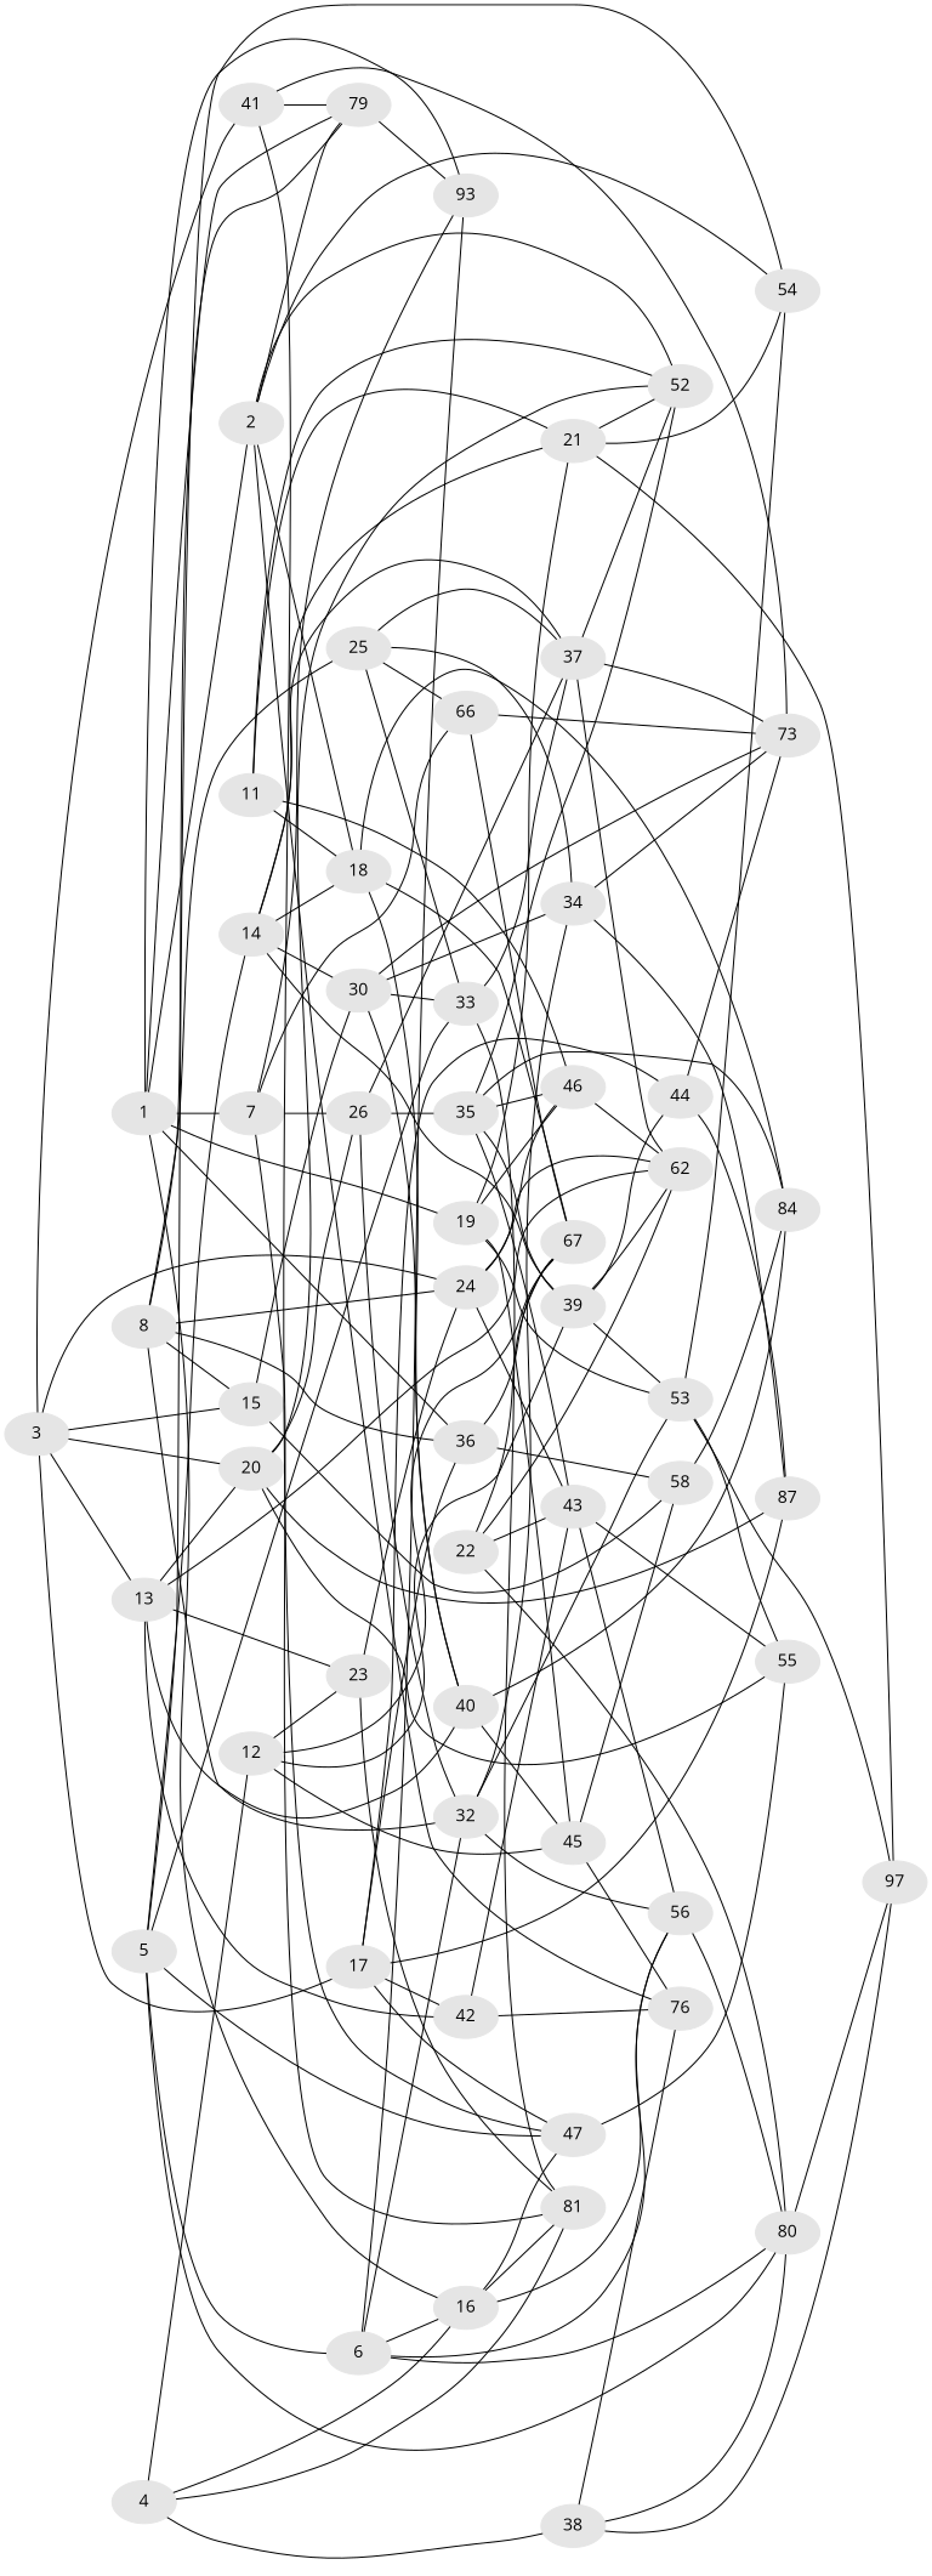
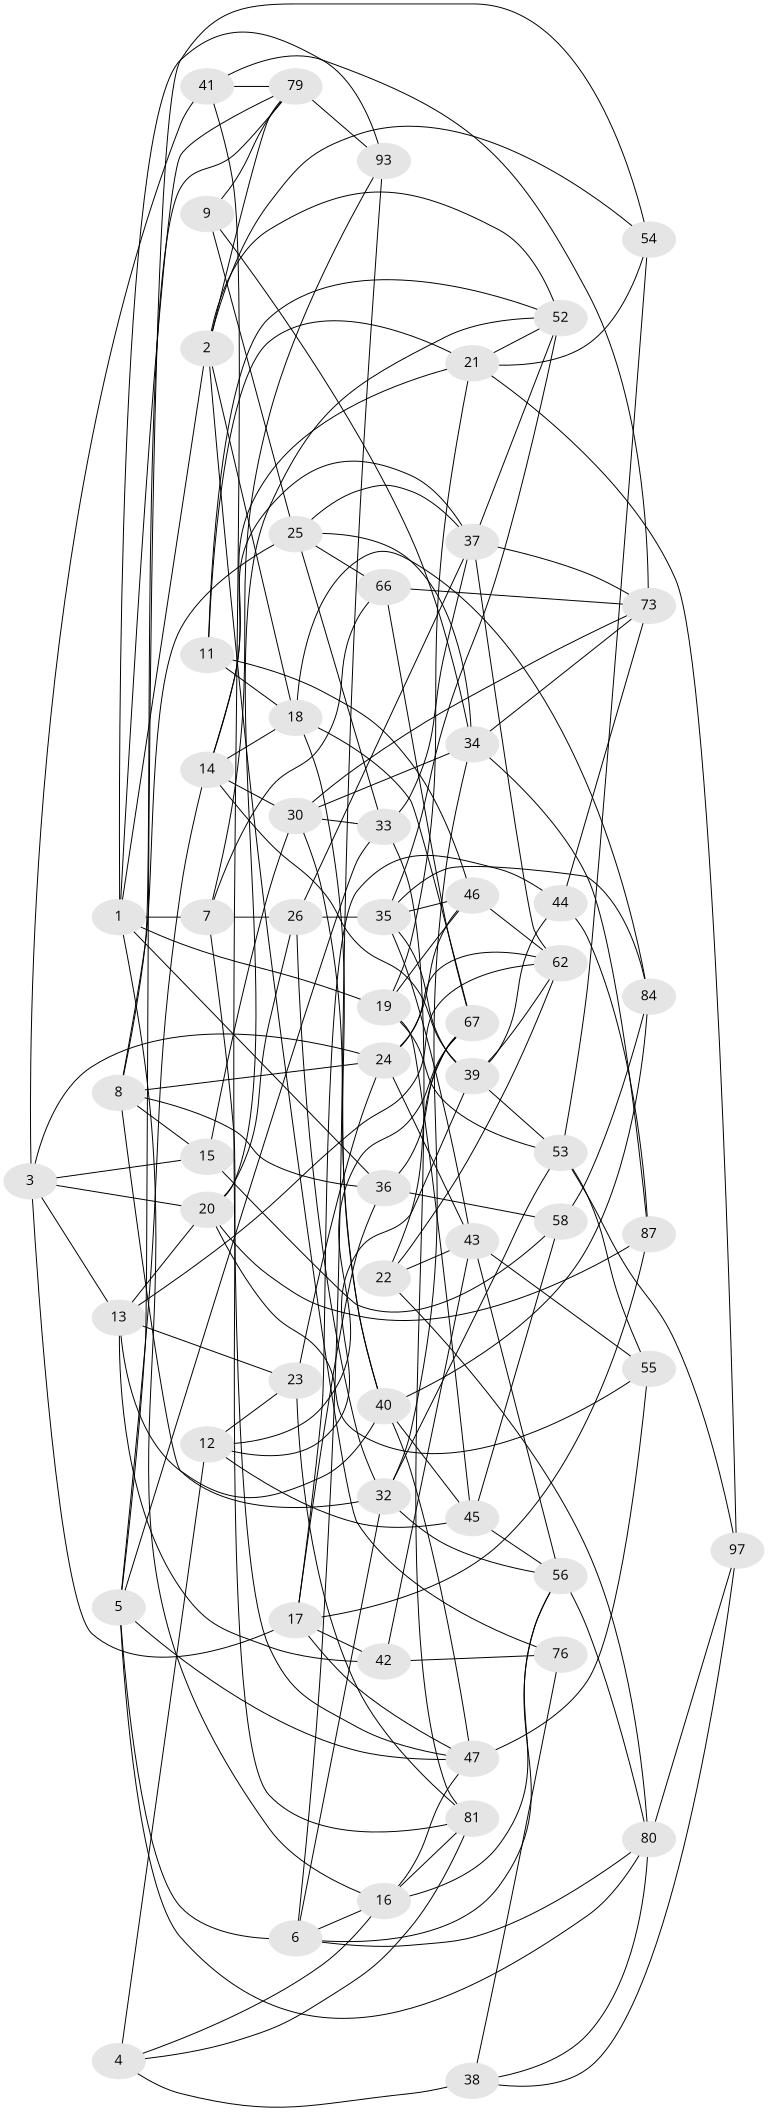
  graph {
    fontname="Open Sans"
    rankdir=LR
    node [color=gray90 fontname="Open Sans" style=filled]
    edge [fontname="Open Sans"]
    1 [super="+10"]
    2 [super="+63"]
    7 [super="+31"]
    16 [super="+99"]
    19 [super="+95"]
    36 [super="+78"]
    93
    79 [super="+88"]
    18 [super="+71"]
    52 [super="+70"]
    54
    76
    26 [super="+74"]
    66
    81
    47 [super="+89"]
    56 [super="+59"]
    45 [super="+68"]
    21 [super="+60"]
    46 [super="+48"]
    53 [super="+72"]
    67 [super="+83"]
    58
    40 [super="+64"]
    84
    3 [super="+27"]
    13 [super="+28"]
    15
    17 [super="+98"]
    20 [super="+77"]
    24 [super="+92"]
    41
    23
    42
    62 [super="+94"]
    30 [super="+57"]
    44
    87
    55
    43 [super="+65"]
    73 [super="+90"]
    12 [super="+49"]
    39 [super="+61"]
    4
    38
    80 [super="+100"]
    97
    5 [super="+86"]
    6 [super="+50"]
    14 [super="+75"]
    33 [super="+91"]
    32 [super="+51"]
    37 [super="+96"]
    34 [super="+82"]
    35 [super="+85"]
    8 [super="+69"]
    25 [super="+29"]
+   9
    11
    22
    1 -- 2
    1 -- 7
    1 -- 16
    1 -- 19
    1 -- 36
    1 -- 93
    1 -- 79
    2 -- 79
    2 -- 18
    2 -- 52
    2 -- 54
    2 -- 76
    7 -- 93
    7 -- 26 [weight=2]
    7 -- 66
    7 -- 81
    16 -- 81
    16 -- 47
    16 -- 56
    19 -- 45
    19 -- 21
    19 -- 46 [weight=2]
    19 -- 53
    36 -- 67
    36 -- 58
    79 -- 93
    18 -- 67
    18 -- 40
    18 -- 84
    26 -- 32
    26 -- 37
    26 -- 35
    66 -- 67
    66 -- 73
    47 -- 55
    56 -- 80
-   45 -- 76
+   45 -- 56
    45 -- 58
    21 -- 52
    21 -- 54
    21 -- 97
    46 -- 62
    53 -- 54
    53 -- 55
    53 -- 97
    58 -- 84
+   40 -- 47
    40 -- 45
    40 -- 84
    3 -- 13
    3 -- 15
    3 -- 17
    3 -- 20
    3 -- 24
    3 -- 41
    13 -- 40
    13 -- 20
    13 -- 23
    13 -- 42
    13 -- 62
    15 -- 58
    15 -- 30
    17 -- 36
    17 -- 47
    17 -- 42
    17 -- 44
    17 -- 87
    20 -- 52
    20 -- 26
    20 -- 87
    20 -- 55
    24 -- 46
    24 -- 62
    24 -- 43
    41 -- 79
    41 -- 47
    41 -- 73
    23 -- 81
    23 -- 24
    42 -- 76
    42 -- 43
    30 -- 40
    30 -- 73
    30 -- 33
    30 -- 34
    44 -- 87
    44 -- 73
    43 -- 56
    43 -- 55
    12 -- 45
    12 -- 67 [weight=2]
    12 -- 23
    12 -- 39
    39 -- 53
    39 -- 62
    39 -- 44
    4 -- 16
    4 -- 81
    4 -- 12
    4 -- 38
    38 -- 76
    38 -- 80
    38 -- 97
    80 -- 97
    5 -- 54
    5 -- 47
    5 -- 80
    5 -- 6
    5 -- 14
    5 -- 33
    6 -- 16
    6 -- 93
    6 -- 56
    6 -- 80
    6 -- 32
    14 -- 18
    14 -- 21
    14 -- 30
    14 -- 39
    14 -- 37
    33 -- 81
    33 -- 37
    32 -- 56
    32 -- 53
    32 -- 34
    37 -- 52
    37 -- 62
    37 -- 73
    34 -- 87
    34 -- 73
    35 -- 52
    35 -- 46
    35 -- 84
    35 -- 43
    35 -- 39
    8 -- 36
    8 -- 79
    8 -- 15
    8 -- 24
    8 -- 32
    8 -- 25
    25 -- 66
    25 -- 33
    25 -- 37
    25 -- 34
+   9 -- 79
+   9 -- 34
+   9 -- 25
    11 -- 18
    11 -- 52
    11 -- 21
    11 -- 46
    22 -- 67
    22 -- 62
    22 -- 43
    22 -- 80
  }
